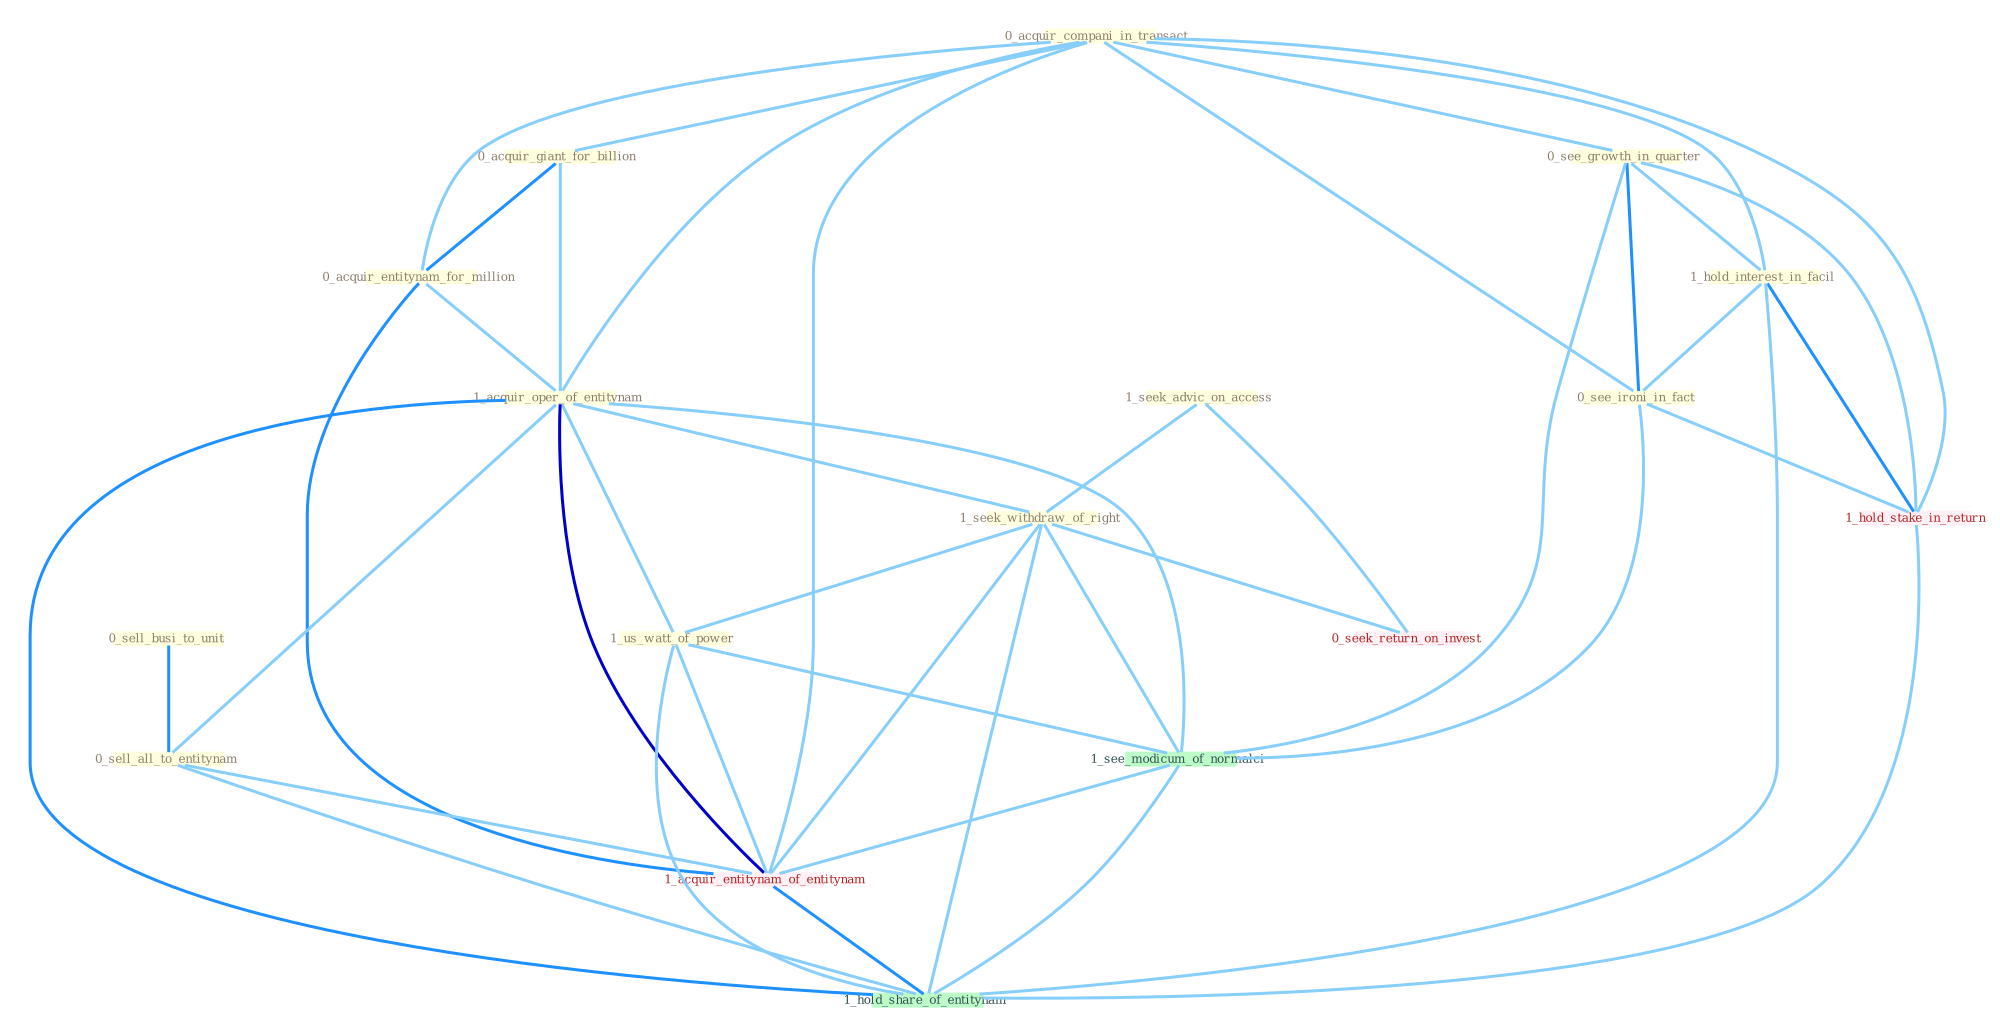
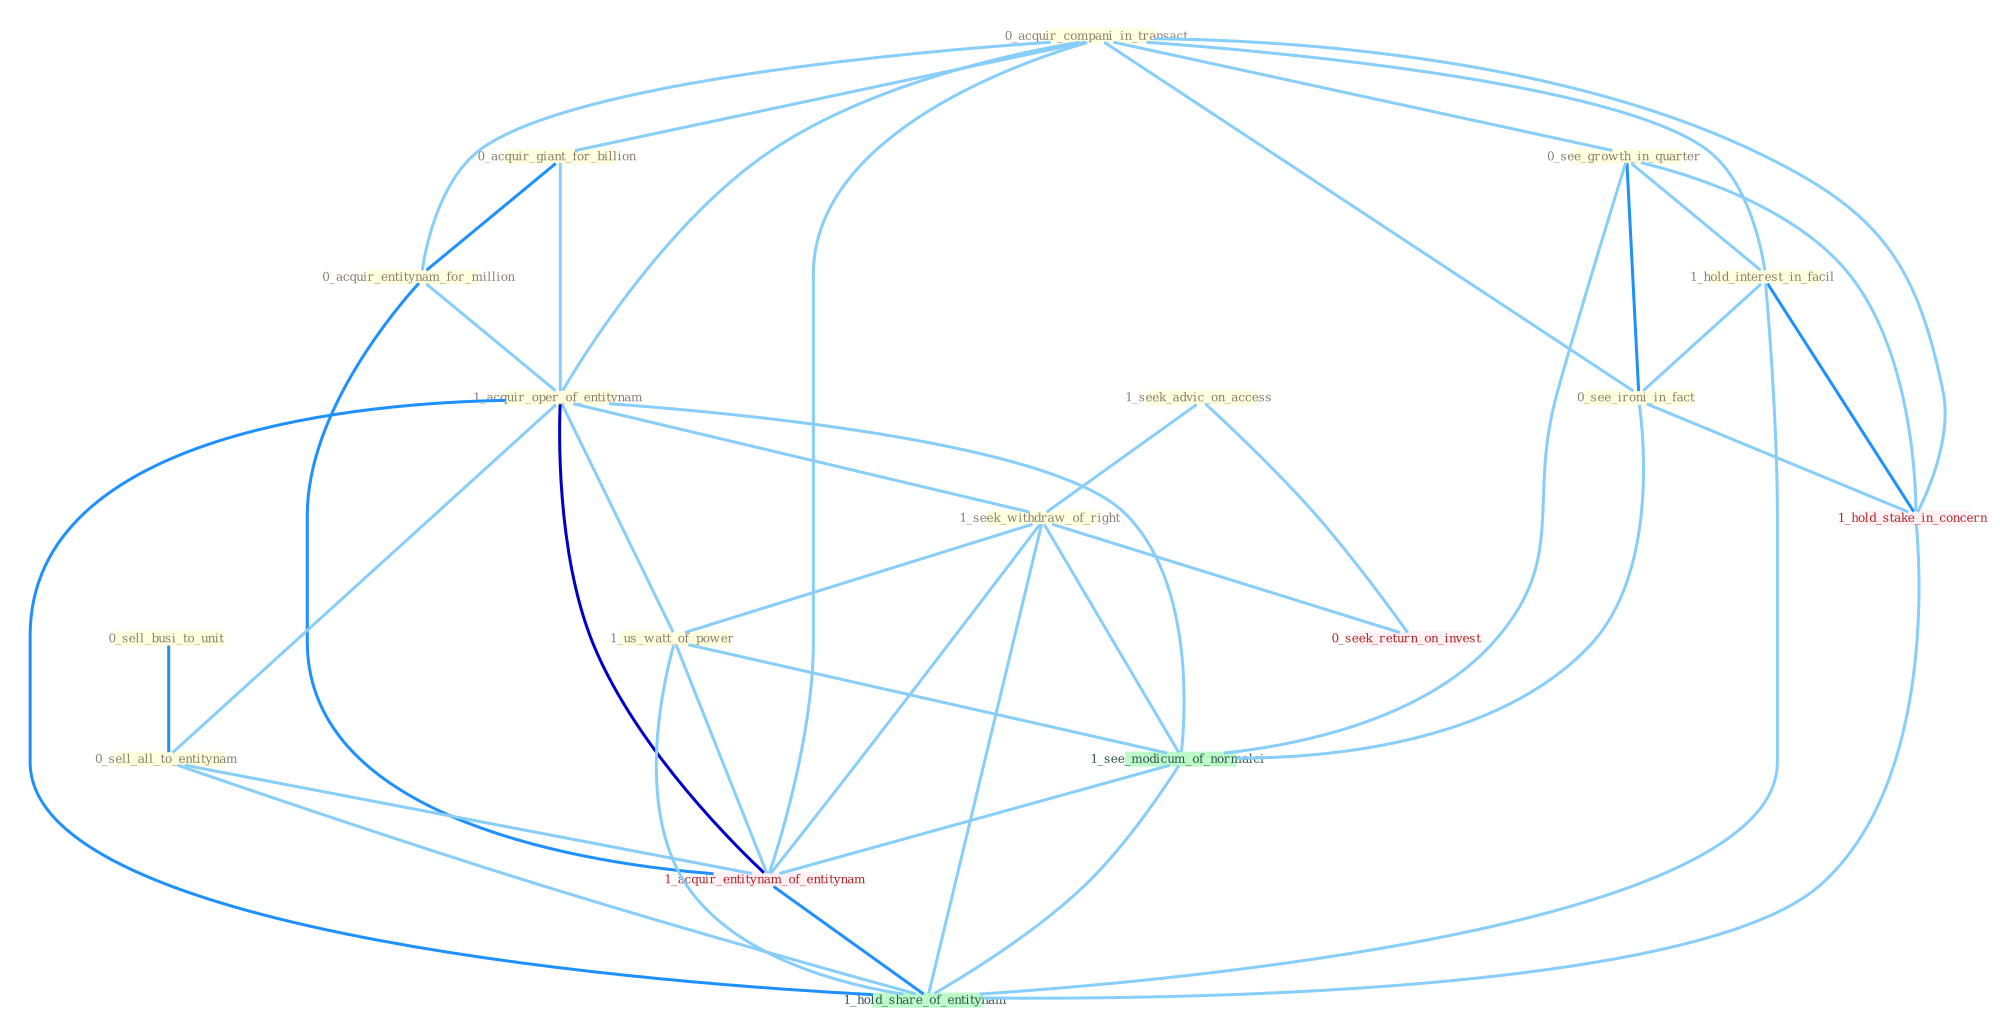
  graph {
    node [color="#ffffe0" fixedsize=true fontcolor="#8b7d6b" fontsize=4 shape=polygon style=filled]
    edge [color="#87cefa" w=1]
    "0_sell_busi_to_unit " [height=.06 width=.5]
    "0_acquir_compani_in_transact " [height=.06 width=.5]
    "0_see_growth_in_quarter " [height=.06 width=.5]
    "1_hold_interest_in_facil " [height=.06 width=.5]
    "1_seek_advic_on_access " [height=.06 width=.5]
    "0_acquir_giant_for_billion " [height=.06 width=.5]
    "0_acquir_entitynam_for_million " [height=.06 width=.5]
    "1_acquir_oper_of_entitynam " [height=.06 width=.5]
    "0_sell_all_to_entitynam " [height=.06 width=.5]
    "1_seek_withdraw_of_right " [height=.06 width=.5]
    "1_us_watt_of_power " [height=.06 width=.5]
    "0_see_ironi_in_fact " [height=.06 width=.5]
-   "1_hold_stake_in_concern " [color="#fff0f5" fontcolor="#b22222" height=.06 width=.5 label="1_hold_stake_in_return"]
+   "1_hold_stake_in_concern " [color="#fff0f5" fontcolor="#b22222" height=.06 width=.5]
    "0_seek_return_on_invest " [color="#fff0f5" fontcolor="#b22222" height=.06 width=.5]
    "1_acquir_entitynam_of_entitynam " [color="#fff0f5" fontcolor="#b22222" height=.06 width=.5]
    "1_see_modicum_of_normalci " [color="#BDFCC9" fontcolor="#2f4f4f" height=.06 width=.5]
    "1_hold_share_of_entitynam " [color="#BDFCC9" fontcolor="#2f4f4f" height=.06 width=.5]
    subgraph sub_1 {
      "0_sell_busi_to_unit "
      "0_acquir_compani_in_transact "
      "0_see_growth_in_quarter "
      "1_hold_interest_in_facil "
      "1_seek_advic_on_access "
      "0_acquir_giant_for_billion "
      "0_acquir_entitynam_for_million "
      "1_acquir_oper_of_entitynam "
      "0_sell_all_to_entitynam "
      "1_seek_withdraw_of_right "
      "1_us_watt_of_power "
      "0_see_ironi_in_fact "
    }
    subgraph sub_2 {
      "1_hold_stake_in_concern "
      "0_seek_return_on_invest "
      "1_acquir_entitynam_of_entitynam "
    }
    "0_sell_busi_to_unit " -- "0_sell_all_to_entitynam " [color="#1e90ff" w=2]
    "0_acquir_compani_in_transact " -- "0_see_growth_in_quarter "
    "0_acquir_compani_in_transact " -- "1_hold_interest_in_facil "
    "0_acquir_compani_in_transact " -- "0_acquir_giant_for_billion "
    "0_acquir_compani_in_transact " -- "0_acquir_entitynam_for_million "
    "0_acquir_compani_in_transact " -- "1_acquir_oper_of_entitynam "
    "0_acquir_compani_in_transact " -- "0_see_ironi_in_fact "
    "0_acquir_compani_in_transact " -- "1_hold_stake_in_concern "
    "0_acquir_compani_in_transact " -- "1_acquir_entitynam_of_entitynam "
    "0_see_growth_in_quarter " -- "1_hold_interest_in_facil "
    "0_see_growth_in_quarter " -- "0_see_ironi_in_fact " [color="#1e90ff" w=2]
    "0_see_growth_in_quarter " -- "1_hold_stake_in_concern "
    "0_see_growth_in_quarter " -- "1_see_modicum_of_normalci "
    "1_hold_interest_in_facil " -- "0_see_ironi_in_fact "
    "1_hold_interest_in_facil " -- "1_hold_stake_in_concern " [color="#1e90ff" w=2]
    "1_hold_interest_in_facil " -- "1_hold_share_of_entitynam "
    "1_seek_advic_on_access " -- "1_seek_withdraw_of_right "
    "1_seek_advic_on_access " -- "0_seek_return_on_invest " [w=2]
    "0_acquir_giant_for_billion " -- "0_acquir_entitynam_for_million " [color="#1e90ff" w=2]
    "0_acquir_giant_for_billion " -- "1_acquir_oper_of_entitynam "
    "0_acquir_entitynam_for_million " -- "1_acquir_oper_of_entitynam "
    "0_acquir_entitynam_for_million " -- "1_acquir_entitynam_of_entitynam " [color="#1e90ff" w=2]
    "1_acquir_oper_of_entitynam " -- "0_sell_all_to_entitynam "
    "1_acquir_oper_of_entitynam " -- "1_seek_withdraw_of_right "
    "1_acquir_oper_of_entitynam " -- "1_us_watt_of_power "
    "1_acquir_oper_of_entitynam " -- "1_acquir_entitynam_of_entitynam " [color="#0000cd" w=3]
    "1_acquir_oper_of_entitynam " -- "1_see_modicum_of_normalci "
    "1_acquir_oper_of_entitynam " -- "1_hold_share_of_entitynam " [color="#1e90ff" w=2]
    "0_sell_all_to_entitynam " -- "1_acquir_entitynam_of_entitynam "
    "0_sell_all_to_entitynam " -- "1_hold_share_of_entitynam "
    "1_seek_withdraw_of_right " -- "1_us_watt_of_power "
    "1_seek_withdraw_of_right " -- "0_seek_return_on_invest "
    "1_seek_withdraw_of_right " -- "1_acquir_entitynam_of_entitynam "
    "1_seek_withdraw_of_right " -- "1_see_modicum_of_normalci "
    "1_seek_withdraw_of_right " -- "1_hold_share_of_entitynam "
    "1_us_watt_of_power " -- "1_acquir_entitynam_of_entitynam "
    "1_us_watt_of_power " -- "1_see_modicum_of_normalci "
    "1_us_watt_of_power " -- "1_hold_share_of_entitynam "
    "0_see_ironi_in_fact " -- "1_hold_stake_in_concern "
    "0_see_ironi_in_fact " -- "1_see_modicum_of_normalci "
    "1_hold_stake_in_concern " -- "1_hold_share_of_entitynam "
    "1_acquir_entitynam_of_entitynam " -- "1_hold_share_of_entitynam " [color="#1e90ff" w=2]
    "1_see_modicum_of_normalci " -- "1_acquir_entitynam_of_entitynam "
    "1_see_modicum_of_normalci " -- "1_hold_share_of_entitynam "
  }
